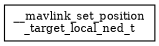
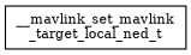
  digraph {
    rankdir=LR
    fontname="DejaVu Serif"
-   n1 [color=black fillcolor=white fontname="DejaVu Serif" fontsize=10 height=0.2 label="__mavlink_set_position\l_target_local_ned_t" shape=record style=filled width=0.4]
+   n1 [color=black fillcolor=white fontname="DejaVu Serif" fontsize=10 height=0.2 label="__mavlink_set_mavlink\l_target_local_ned_t" shape=record style=filled width=0.4]
  }
